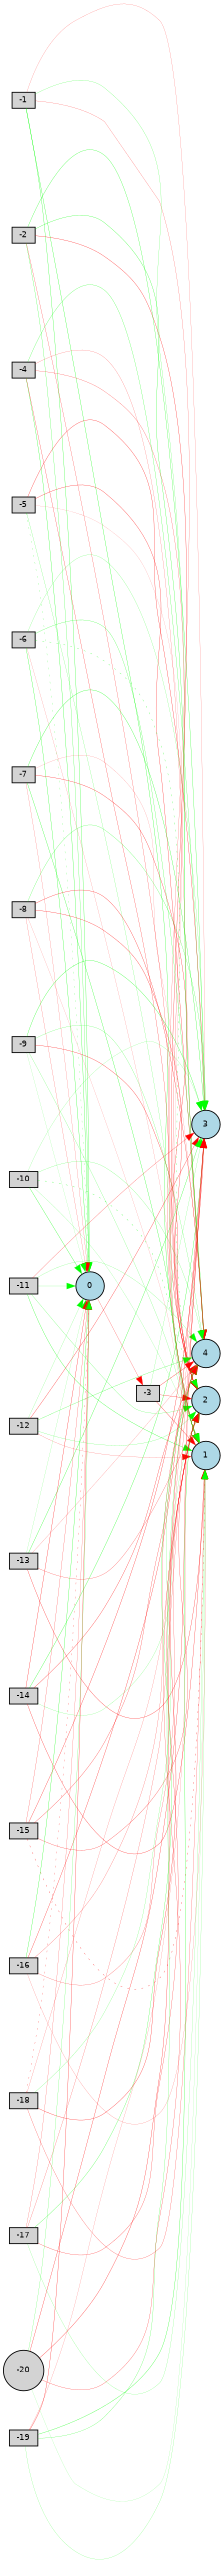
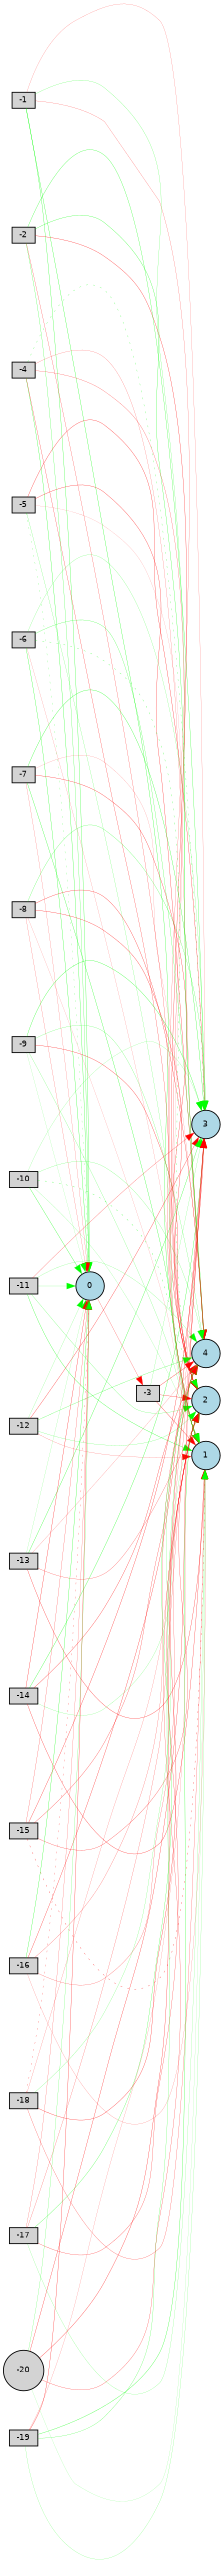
  digraph {
    fontname="DejaVu Sans"
    rankdir=LR
    node [fillcolor=lightgray fontname="DejaVu Sans" fontsize=9 shape=box style=filled]
    edge [color=red fontname="DejaVu Sans" penwidth=0.30000000000000004 style=solid]
    -1 [height=0.2 width=0.2]
    0 [fillcolor=lightblue height=0.2 shape=circle width=0.2]
    1 [fillcolor=lightblue height=0.2 shape=circle width=0.2]
    2 [fillcolor=lightblue height=0.2 shape=circle width=0.2]
    3 [fillcolor=lightblue height=0.2 shape=circle width=0.2]
    4 [fillcolor=lightblue height=0.2 shape=circle width=0.2]
    -3 [height=0.2 width=0.2]
    -2 [height=0.2 width=0.2]
    -4 [height=0.2 width=0.2]
    -5 [height=0.2 width=0.2]
    -6 [height=0.2 width=0.2]
    -7 [height=0.2 width=0.2]
    -8 [height=0.2 width=0.2]
    -9 [height=0.2 width=0.2]
    -10 [height=0.2 width=0.2]
    -11 [height=0.2 width=0.2]
    -12 [height=0.2 width=0.2]
    -13 [height=0.2 width=0.2]
    -14 [height=0.2 width=0.2]
    -15 [height=0.2 width=0.2]
    -16 [height=0.2 width=0.2]
    -17 [height=0.2 width=0.2]
    -18 [height=0.2 width=0.2]
    -19 [height=0.2 width=0.2]
    -20 [height=0.2 shape=circle width=0.2]
    -1 -> 0 [color=green penwidth=0.2927361393927072]
    -1 -> 1 [color=green]
    -1 -> 2 [penwidth=0.1820010016971001]
    -1 -> 3 [penwidth=0.14829127517707064]
    -1 -> 4 [color=green penwidth=0.18628466603129565]
    0 -> -3 [penwidth=0.21535700672927643]
    -3 -> 1
    -3 -> 2 [penwidth=0.29145770412085104]
    -3 -> 3 [color=green penwidth=0.15342982578886988]
    -3 -> 4 [penwidth=0.29710853115887614]
    -2 -> 0 [color=green penwidth=0.2392532235476421]
    -2 -> 1 [penwidth=0.22111201032045397]
    -2 -> 2
    -2 -> 3 [color=green penwidth=0.27793277735960564]
    -2 -> 4 [color=green penwidth=0.27833937087712324]
    -4 -> 0 [color=green penwidth=0.29866819056066696]
    -4 -> 1 [penwidth=0.24838562569862432]
    -4 -> 2 [penwidth=0.21560325297440963]
-   -4 -> 3 [color=green penwidth=0.23824864751665706]
+   -4 -> 3 [color=green penwidth=0.23824864751665706 style=dotted]
    -4 -> 4 [penwidth=0.16398729897418568]
    -5 -> 0 [color=green penwidth=0.18364113875031807 style=dotted]
    -5 -> 1 [color=green penwidth=0.1729076813902053]
    -5 -> 2 [penwidth=0.10068219736410154]
    -5 -> 3
    -5 -> 4 [penwidth=0.2976353002277409]
    -6 -> 0 [color=green penwidth=0.29648702944328165]
    -6 -> 1 [penwidth=0.12580902384819412]
    -6 -> 2 [color=green penwidth=0.2611422793552647 style=dotted]
    -6 -> 3 [color=green penwidth=0.1661369860055723]
    -6 -> 4 [color=green penwidth=0.23553999106541054]
    -7 -> 0 [penwidth=0.16283197501699842]
    -7 -> 1 [color=green penwidth=0.2979114916386269]
    -7 -> 2
    -7 -> 3 [color=green]
    -7 -> 4 [penwidth=0.1199432061628804]
    -8 -> 0 [penwidth=0.17310208214974]
    -8 -> 1 [penwidth=0.10982754171829828]
    -8 -> 2
    -8 -> 3 [color=green penwidth=0.22133990267339126]
    -8 -> 4 [penwidth=0.29582525046355396]
    -9 -> 0 [color=green penwidth=0.10845772474896165]
    -9 -> 1 [color=green penwidth=0.1741514482111277]
    -9 -> 2 [penwidth=0.2971582172823609]
    -9 -> 3 [color=green penwidth=0.2952643476053335]
    -9 -> 4 [color=green penwidth=0.18689382685016026]
    -10 -> 0 [color=green]
    -10 -> 1 [color=green penwidth=0.13176513780746738]
    -10 -> 2 [color=green penwidth=0.29186730975024955 style=dotted]
    -10 -> 3 [color=green penwidth=0.13482832235358616]
    -10 -> 4 [color=green penwidth=0.172835051252631]
    -11 -> 0 [color=green penwidth=0.147459684038097]
    -11 -> 1 [color=green penwidth=0.2980781594552965]
    -11 -> 2 [color=green penwidth=0.19309297810676324]
    -11 -> 3 [penwidth=0.22288383446250443]
    -11 -> 4 [color=green penwidth=0.15647415708335366]
    -12 -> 0 [color=green penwidth=0.14167565855407052]
    -12 -> 1 [penwidth=0.15984445433744296]
    -12 -> 2 [color=green penwidth=0.17826033459452406]
    -12 -> 3 [penwidth=0.2960279390247903]
    -12 -> 4 [color=green penwidth=0.24408348812767375]
    -13 -> 0 [color=green penwidth=0.12356066843870998]
    -13 -> 1 [penwidth=0.2959695250532091]
    -13 -> 2 [penwidth=0.22206639520821342]
    -13 -> 3 [color=green penwidth=0.29755494254729725]
    -13 -> 4 [penwidth=0.14001196471519095]
    -14 -> 0
    -14 -> 1 [penwidth=0.2928062911238884]
    -14 -> 2 [color=green penwidth=0.15486978171709148]
    -14 -> 3 [color=green]
    -14 -> 4 [penwidth=0.2908159308764594]
    -15 -> 0 [penwidth=0.21657481308438886]
    -15 -> 1 [style=dotted]
    -15 -> 2 [penwidth=0.2565630693875366]
    -15 -> 3
    -15 -> 4 [penwidth=0.26116122936404096]
    -16 -> 0 [color=green penwidth=0.2986023788844201]
    -16 -> 1 [penwidth=0.1444596123165452]
    -16 -> 2 [penwidth=0.20767499790535088]
    -16 -> 3 [penwidth=0.2977193559160496]
    -16 -> 4 [penwidth=0.19473458291408235]
    -17 -> 0 [penwidth=0.1842212869252824]
    -17 -> 1 [color=green penwidth=0.1530366602629829]
    -17 -> 2 [penwidth=0.2511882683030075]
    -17 -> 3 [penwidth=0.19328068628199846]
    -17 -> 4 [color=green penwidth=0.25253212735231056]
    -18 -> 0 [penwidth=0.23313102288176452 style=dotted]
    -18 -> 1 [penwidth=0.22348212706928666]
    -18 -> 2
    -18 -> 3 [penwidth=0.15687148786815486]
    -18 -> 4 [color=green penwidth=0.17283516966591828]
    -19 -> 0
    -19 -> 1 [color=green penwidth=0.14942777837292126]
    -19 -> 2 [color=green penwidth=0.2969512193908168]
    -19 -> 3 [penwidth=0.1381552903253431]
    -19 -> 4 [color=green penwidth=0.2154985101788784]
    -20 -> 0 [color=green penwidth=0.191361762029707]
    -20 -> 1 [color=green penwidth=0.10854029231957404]
    -20 -> 2 [penwidth=0.24142827778138873]
    -20 -> 3 [penwidth=0.2925664948327693]
    -20 -> 4
  }
